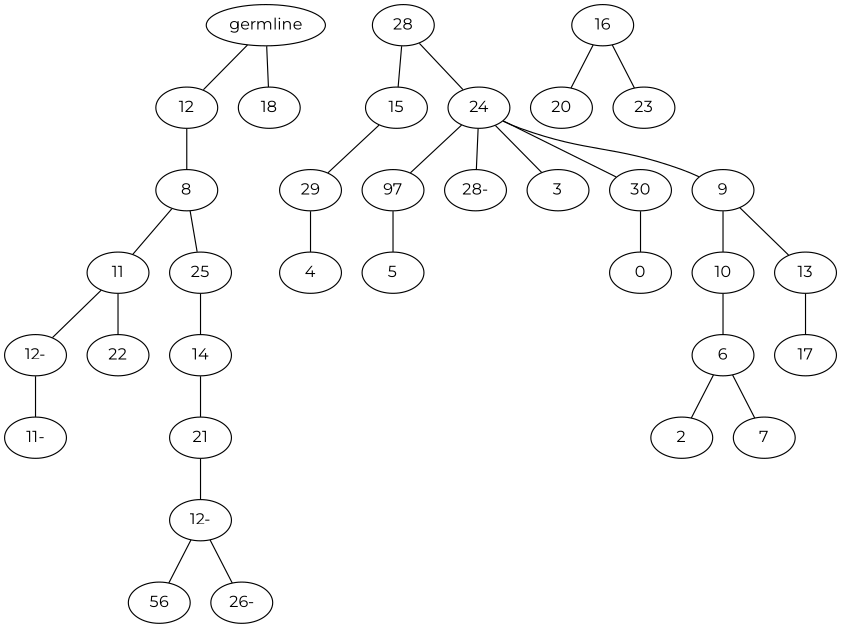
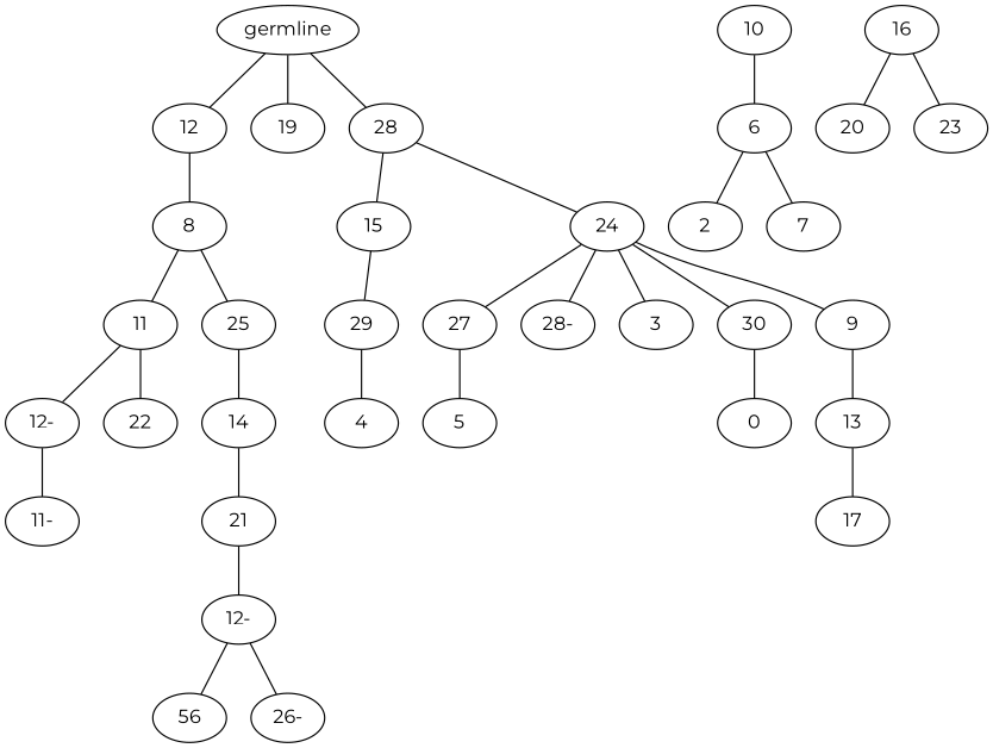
  graph {
    fontname=Montserrat
    node [fontname=Montserrat]
    edge [fontname=Montserrat]
    n1 [label=germline]
    n2 [label=12]
-   n3 [label=18]
+   n3 [label=19]
    n4 [label=28]
    n5 [label=8]
    n6 [label=15]
    n7 [label=24]
    n8 [label=11]
    n9 [label=25]
    n10 [label="12-"]
    n11 [label=22]
    n12 [label=14]
    n13 [label="11-"]
    n14 [label=21]
    n15 [label="12-"]
    n16 [label=56]
    n17 [label="26-"]
    n18 [label=29]
-   n19 [label=97]
+   n19 [label=27]
    n20 [label="28-"]
    n21 [label=3]
    n22 [label=30]
    n23 [label=9]
    n24 [label=4]
    n25 [label=5]
    n26 [label=0]
    n27 [label=10]
    n28 [label=13]
    n29 [label=6]
    n30 [label=17]
    n31 [label=16]
    n32 [label=20]
    n33 [label=23]
    n34 [label=2]
    n35 [label=7]
    n1 -- n2
    n1 -- n3
+   n1 -- n4
    n2 -- n5
    n4 -- n6
    n4 -- n7
    n5 -- n8
    n5 -- n9
    n6 -- n18
    n7 -- n19
    n7 -- n20
    n7 -- n21
    n7 -- n22
    n7 -- n23
    n8 -- n10
    n8 -- n11
    n9 -- n12
    n10 -- n13
    n12 -- n14
    n14 -- n15
    n15 -- n16
    n15 -- n17
    n18 -- n24
    n19 -- n25
    n22 -- n26
-   n23 -- n27
    n23 -- n28
    n27 -- n29
    n28 -- n30
    n29 -- n34
    n29 -- n35
    n31 -- n32
    n31 -- n33
  }
